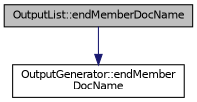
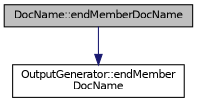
  digraph {
    rankdir=TB
    node [color=black fontname=Helvetica fontsize=10 shape=record style=filled]
-   n1 [fillcolor=grey75 fontcolor=black height=0.2 label="OutputList::endMemberDocName" width=0.4]
+   n1 [fillcolor=grey75 fontcolor=black height=0.2 label="DocName::endMemberDocName" width=0.4]
    n2 [fillcolor=white height=0.2 label="OutputGenerator::endMember\lDocName" width=0.4]
    n1 -> n2 [color=midnightblue fontname=Helvetica fontsize=10 labelfontname=Helvetica labelfontsize=10 style=solid]
  }
